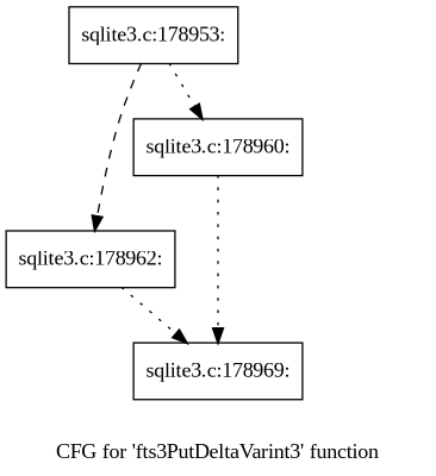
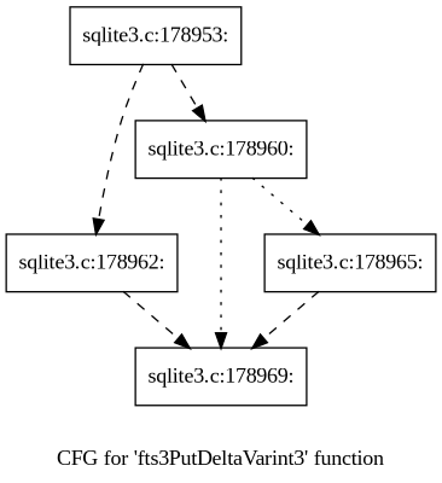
  digraph {
    fontname="Liberation Serif"
    label="CFG for 'fts3PutDeltaVarint3' function"
    node [fontname="Liberation Serif" shape=record]
    edge [fontname="Liberation Serif" style=dashed]
    n1 [label="{sqlite3.c:178953:}"]
    n2 [label="{sqlite3.c:178962:}"]
    n3 [label="{sqlite3.c:178960:}"]
    n4 [label="{sqlite3.c:178969:}"]
+   n5 [label="{sqlite3.c:178965:}"]
    n1 -> n2
-   n1 -> n3 [style=dotted]
-   n2 -> n4 [style=dotted]
+   n1 -> n3
+   n2 -> n4
    n3 -> n4 [style=dotted]
+   n3 -> n5 [style=dotted]
+   n5 -> n4
  }
